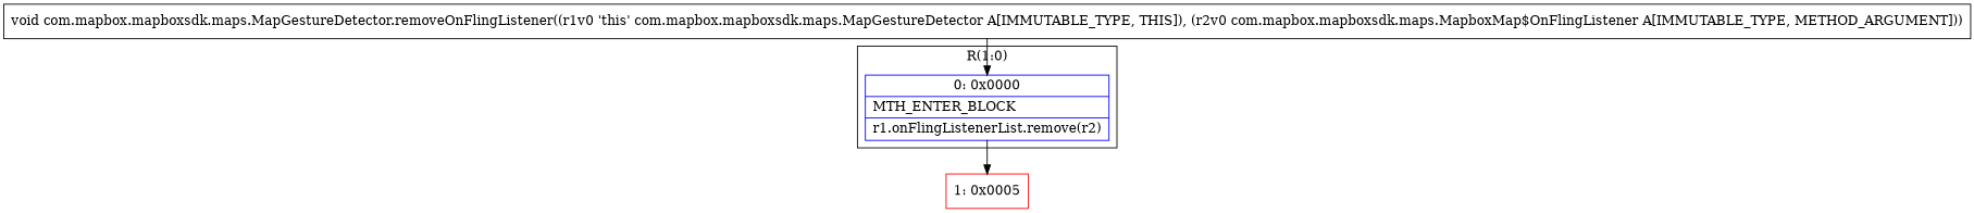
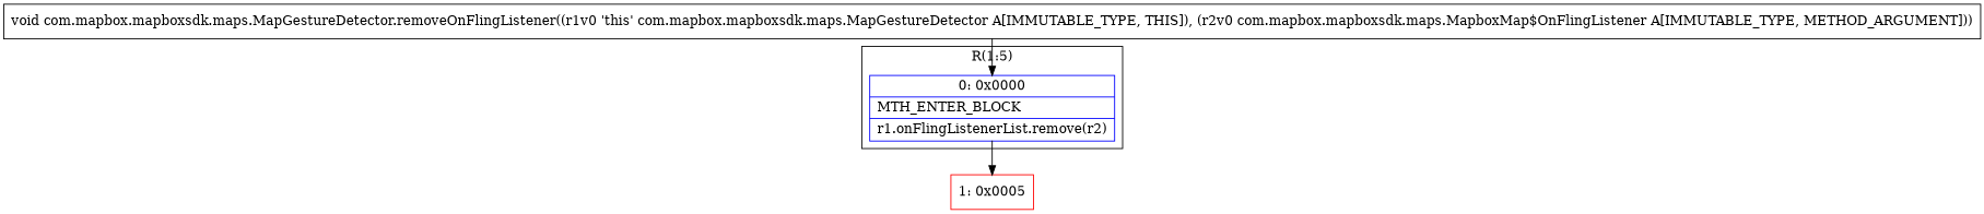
  digraph {
    node [shape=record]
    n1 [color=blue label="{0\:\ 0x0000|MTH_ENTER_BLOCK\l|r1.onFlingListenerList.remove(r2)\l}"]
    n2 [color=red label="{1\:\ 0x0005}"]
    n3 [label="{void com.mapbox.mapboxsdk.maps.MapGestureDetector.removeOnFlingListener((r1v0 'this' com.mapbox.mapboxsdk.maps.MapGestureDetector A[IMMUTABLE_TYPE, THIS]), (r2v0 com.mapbox.mapboxsdk.maps.MapboxMap$OnFlingListener A[IMMUTABLE_TYPE, METHOD_ARGUMENT])) }"]
    subgraph cluster_1 {
-     label="R(1:0)"
+     label="R(1:5)"
      n1
    }
    n1 -> n2
    n3 -> n1
  }
